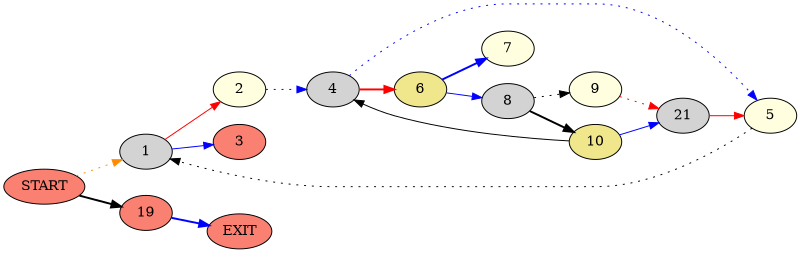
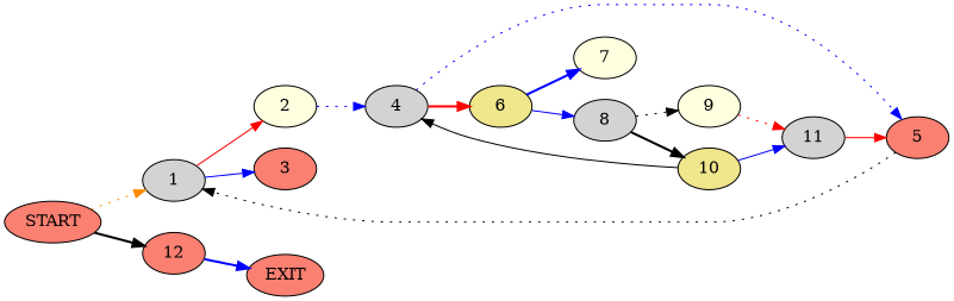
  digraph {
    rankdir=LR
    node [fillcolor=salmon style=filled]
    edge [color=blue style=dotted]
    n1 [label=START]
    1 [fillcolor=lightgrey]
-   12 [label=19]
+   12
    2 [fillcolor=lightyellow]
    3
    n6 [label=EXIT]
    4 [fillcolor=lightgrey]
-   5 [fillcolor=lightyellow]
+   5
    6 [fillcolor=khaki]
    7 [fillcolor=lightyellow]
    8 [fillcolor=lightgrey]
    9 [fillcolor=lightyellow]
    10 [fillcolor=khaki]
-   11 [fillcolor=lightgrey label=21]
+   11 [fillcolor=lightgrey]
    n1 -> 1 [color=darkorange]
    n1 -> 12 [color=black style=bold]
    1 -> 2 [color=red style=solid]
    1 -> 3 [style=solid]
    12 -> n6 [style=bold]
    2 -> 4
    4 -> 5
    4 -> 6 [color=red style=bold]
    5 -> 1 [color=black]
    6 -> 7 [style=bold]
    6 -> 8 [style=solid]
    8 -> 9 [color=black]
    8 -> 10 [color=black style=bold]
    9 -> 11 [color=red]
    10 -> 4 [color=black style=solid]
    10 -> 11 [style=solid]
    11 -> 5 [color=red style=solid]
  }
